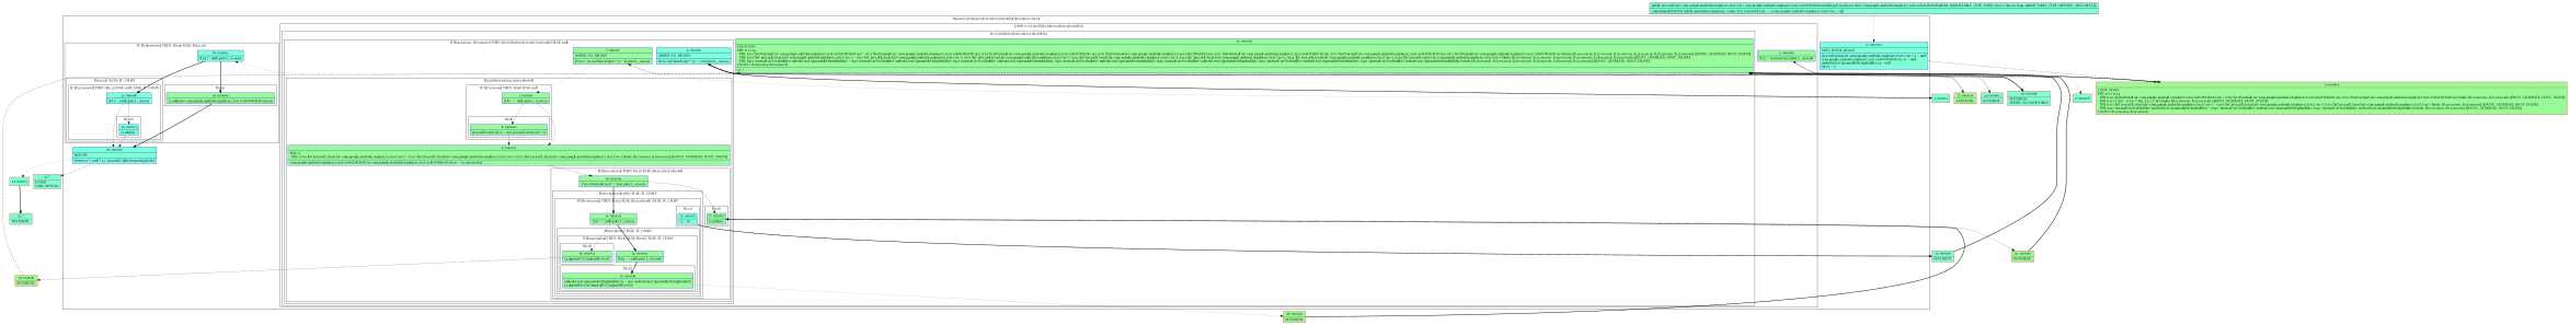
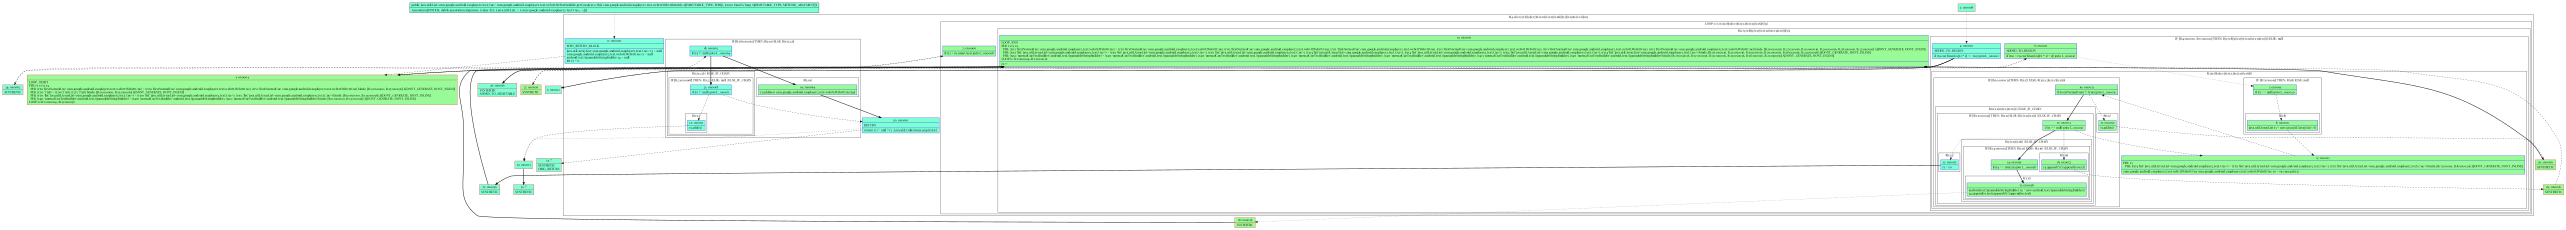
  digraph {
    fontname="Playfair Display"
    node [color=blue fillcolor=palegreen fontname="Playfair Display" shape=record style=filled]
    edge [fontname="Playfair Display" style=dashed]
    n1 [label="{8\:\ 0x0020|java.util.ArrayList r3 = new java.util.ArrayList\<\>()\l}"]
    n2 [label="{7\:\ 0x001e|if (r3 == null) goto L_0x0020\l}"]
    n3 [label="{17\:\ 0x005e|r3.add(r0)\l}"]
    n4 [fillcolor=aquamarine label="{12\:\ 0x0035|r1 = r0\l}"]
    n5 [label="{15\:\ 0x003b|android.text.SpannableStringBuilder r4 = new android.text.SpannableStringBuilder()\lr4.append(r1.text).append(\"n\").append(r0.text)\l}"]
    n6 [label="{16\:\ 0x0052|r4.append(\"n\").append(r0.text)\l}"]
-   n7 [label="{14\:\ 0x0039|if (r4 == null) goto L_0x003b\l}"]
+   n7 [label="{14\:\ 0x0039|if (r4 == return) goto L_0x003b\l}"]
    n8 [label="{11\:\ 0x0033|if (r1 == null) goto L_0x0035\l}"]
    n9 [label="{10\:\ 0x0031|if (r0.isNormalCue() != true) goto L_0x005e\l}"]
    n10 [label="{9\:\ 0x0025|PHI: r3 \l  PHI: (r3v4 'list' java.util.ArrayList\<com.google.android.exoplayer2.text.Cue\>) = (r3v1 'list' java.util.ArrayList\<com.google.android.exoplayer2.text.Cue\>), (r3v5 'list' java.util.ArrayList\<com.google.android.exoplayer2.text.Cue\>) binds: [B:7:0x001e, B:8:0x0020] A[DONT_GENERATE, DONT_INLINE]\l|com.google.android.exoplayer2.text.webvtt.WebvttCue com.google.android.exoplayer2.text.webvtt.WebvttCue r0 = r9.cues.get(r2)\l}"]
    n11 [fillcolor=aquamarine label="{4\:\ 0x0010|ADDED_TO_REGION\l|if (r9.cueTimesUs[r2 * 2] \<= r10) goto L_0x0012\l}"]
    n12 [label="{6\:\ 0x001c|ADDED_TO_REGION\l|if (r10 \< r9.cueTimesUs[(r2 * 2) + 1]) goto L_0x001e\l}"]
    n13 [label="{13\:\ 0x0036|LOOP_END\lPHI: r1 r3 r4 \l  PHI: (r1v2 'firstNormalCue' com.google.android.exoplayer2.text.webvtt.WebvttCue) = (r1v1 'firstNormalCue' com.google.android.exoplayer2.text.webvtt.WebvttCue), (r1v1 'firstNormalCue' com.google.android.exoplayer2.text.webvtt.WebvttCue), (r1v1 'firstNormalCue' com.google.android.exoplayer2.text.webvtt.WebvttCue), (r1v1 'firstNormalCue' com.google.android.exoplayer2.text.webvtt.WebvttCue), (r1v1 'firstNormalCue' com.google.android.exoplayer2.text.webvtt.WebvttCue), (r1v3 'firstNormalCue' com.google.android.exoplayer2.text.webvtt.WebvttCue) binds: [B:26:0x0036, B:27:0x0036, B:30:0x0036, B:29:0x0036, B:28:0x0036, B:25:0x0036] A[DONT_GENERATE, DONT_INLINE]\l  PHI: (r3v3 'list' java.util.ArrayList\<com.google.android.exoplayer2.text.Cue\>) = (r3v1 'list' java.util.ArrayList\<com.google.android.exoplayer2.text.Cue\>), (r3v1 'list' java.util.ArrayList\<com.google.android.exoplayer2.text.Cue\>), (r3v4 'list' java.util.ArrayList\<com.google.android.exoplayer2.text.Cue\>), (r3v4 'list' java.util.ArrayList\<com.google.android.exoplayer2.text.Cue\>), (r3v4 'list' java.util.ArrayList\<com.google.android.exoplayer2.text.Cue\>), (r3v4 'list' java.util.ArrayList\<com.google.android.exoplayer2.text.Cue\>) binds: [B:26:0x0036, B:27:0x0036, B:30:0x0036, B:29:0x0036, B:28:0x0036, B:25:0x0036] A[DONT_GENERATE, DONT_INLINE]\l  PHI: (r4v2 'normalCueTextBuilder' android.text.SpannableStringBuilder) = (r4v1 'normalCueTextBuilder' android.text.SpannableStringBuilder), (r4v1 'normalCueTextBuilder' android.text.SpannableStringBuilder), (r4v1 'normalCueTextBuilder' android.text.SpannableStringBuilder), (r4v1 'normalCueTextBuilder' android.text.SpannableStringBuilder), (r4v3 'normalCueTextBuilder' android.text.SpannableStringBuilder), (r4v1 'normalCueTextBuilder' android.text.SpannableStringBuilder) binds: [B:26:0x0036, B:27:0x0036, B:30:0x0036, B:29:0x0036, B:28:0x0036, B:25:0x0036] A[DONT_GENERATE, DONT_INLINE]\lLOOP:0: B:1:0x0004\-\>B:13:0x0036\l|r2++\l}"]
    n14 [label="{2\:\ 0x0006|if (r2 \< r9.numCues) goto L_0x0008\l}"]
    n15 [label="{19\:\ 0x0064|r3.add(new com.google.android.exoplayer2.text.webvtt.WebvttCue(r4))\l}"]
    n16 [fillcolor=aquamarine label="{22\:\ 0x0071|r3.add(r1)\l}"]
    n17 [fillcolor=aquamarine label="{21\:\ 0x006f|if (r1 != null) goto L_0x0071\l}"]
    n18 [fillcolor=aquamarine label="{18\:\ 0x0062|if (r4 != null) goto L_0x0064\l}"]
-   n19 [fillcolor=aquamarine label="{0\:\ 0x0000|MTH_ENTER_BLOCK\l|java.util.ArrayList\<com.google.android.exoplayer2.text.Cue\> r3 = null\lcom.google.android.exoplayer2.text.webvtt.WebvttCue r1 = null\landroid.text.SpannableStringBuilder r4 = null\lint r2 = 0\l}"]
+   n19 [fillcolor=aquamarine label="{0\:\ 0x0000|MTH_RETURN_BLOCK\l|java.util.ArrayList\<com.google.android.exoplayer2.text.Cue\> r3 = null\lcom.google.android.exoplayer2.text.webvtt.WebvttCue r1 = null\landroid.text.SpannableStringBuilder r4 = null\lint r2 = 0\l}"]
    n20 [fillcolor=aquamarine label="{20\:\ 0x006c|RETURN\l|return r3 != null ? r3 : java.util.Collections.emptyList()\l}"]
    n21 [color=red label="{30\:\ 0x0036|SYNTHETIC\l}"]
    n22 [color=red fillcolor=aquamarine label="{25\:\ 0x0036|SYNTHETIC\l}"]
    n23 [color=red label="{28\:\ 0x0036|SYNTHETIC\l}"]
    n24 [color=red label="{29\:\ 0x0036|SYNTHETIC\l}"]
    n25 [color=red fillcolor=aquamarine label="{5\:\ 0x0012}"]
    n26 [color=red fillcolor=aquamarine label="{26\:\ 0x0036|SYNTHETIC\lADDED_TO_IMMUTABLE\l}"]
    n27 [color=red label="{27\:\ 0x0036|SYNTHETIC\l}"]
    n28 [color=red label="{1\:\ 0x0004|LOOP_START\lPHI: r1 r2 r3 r4 \l  PHI: (r1v1 'firstNormalCue' com.google.android.exoplayer2.text.webvtt.WebvttCue) = (r1v0 'firstNormalCue' com.google.android.exoplayer2.text.webvtt.WebvttCue), (r1v2 'firstNormalCue' com.google.android.exoplayer2.text.webvtt.WebvttCue) binds: [B:0:0x0000, B:13:0x0036] A[DONT_GENERATE, DONT_INLINE]\l  PHI: (r2v1 'i' int) = (r2v0 'i' int), (r2v2 'i' int) binds: [B:0:0x0000, B:13:0x0036] A[DONT_GENERATE, DONT_INLINE]\l  PHI: (r3v1 'list' java.util.ArrayList\<com.google.android.exoplayer2.text.Cue\>) = (r3v0 'list' java.util.ArrayList\<com.google.android.exoplayer2.text.Cue\>), (r3v3 'list' java.util.ArrayList\<com.google.android.exoplayer2.text.Cue\>) binds: [B:0:0x0000, B:13:0x0036] A[DONT_GENERATE, DONT_INLINE]\l  PHI: (r4v1 'normalCueTextBuilder' android.text.SpannableStringBuilder) = (r4v0 'normalCueTextBuilder' android.text.SpannableStringBuilder), (r4v2 'normalCueTextBuilder' android.text.SpannableStringBuilder) binds: [B:0:0x0000, B:13:0x0036] A[DONT_GENERATE, DONT_INLINE]\lLOOP:0: B:1:0x0004\-\>B:13:0x0036\l}"]
    n29 [color=red fillcolor=aquamarine label="{3\:\ 0x0008}"]
    n30 [color=red fillcolor=aquamarine label="{24\:\ 0x0062|SYNTHETIC\l}"]
    n31 [color=red fillcolor=aquamarine label="{23\:\ 0x0075}"]
-   n32 [color=red fillcolor=aquamarine label="{31\:\ ?|ENTER\lORIG_RETURN\l}"]
+   n32 [color=red fillcolor=aquamarine label="{31\:\ ?|SYNTHETIC\lORIG_RETURN\l}"]
    n33 [color=red fillcolor=aquamarine label="{32\:\ ?|SYNTHETIC\l}"]
    n34 [fillcolor=aquamarine label="{public java.util.List\<com.google.android.exoplayer2.text.Cue\> com.google.android.exoplayer2.text.webvtt.WebvttSubtitle.getCues((r9v0 'this' com.google.android.exoplayer2.text.webvtt.WebvttSubtitle A[IMMUTABLE_TYPE, THIS]), (r10v0 'timeUs' long A[IMMUTABLE_TYPE, METHOD_ARGUMENT]))  | Annotation[SYSTEM, dalvik.annotation.Signature, \{value=[(J), Ljava\/util\/List, \<, Lcom\/google\/android\/exoplayer2\/text\/Cue;, \>;]\}]\l}" color=""]
    subgraph cluster_1 {
      label="R(4:0|(2:(3:(1:8)|9|(1:17)(1:(1:12)(1:(1:15)(1:16))))|13)|(1:19)(1:(1:22))|20)"
      n19
      n20
      subgraph cluster_2 {
        label="LOOP:0: (2:(3:(1:8)|9|(1:17)(1:(1:12)(1:(1:15)(1:16))))|13)"
        n14
        subgraph cluster_3 {
          label="R(2:(3:(1:8)|9|(1:17)(1:(1:12)(1:(1:15)(1:16))))|13)"
          n13
          subgraph cluster_4 {
            label="IF [B:4:0x0010, B:6:0x001c] THEN: R(3:(1:8)|9|(1:17)(1:(1:12)(1:(1:15)(1:16)))) ELSE: null"
            n11
            n12
            subgraph cluster_5 {
              label="R(3:(1:8)|9|(1:17)(1:(1:12)(1:(1:15)(1:16))))"
              n10
              subgraph cluster_6 {
                label="IF [B:7:0x001e] THEN: R(1:8) ELSE: null"
                n2
                subgraph cluster_7 {
                  label="R(1:8)"
                  n1
                }
              }
              subgraph cluster_8 {
                label="IF [B:10:0x0031] THEN: R(1:17) ELSE: R(1:(1:12)(1:(1:15)(1:16)))"
                n9
                subgraph cluster_9 {
                  label="R(1:17)"
                  n3
                }
                subgraph cluster_10 {
                  label="R(1:(1:12)(1:(1:15)(1:16))) | ELSE_IF_CHAIN\l"
                  subgraph cluster_11 {
                    label="IF [B:11:0x0033] THEN: R(1:12) ELSE: R(1:(1:15)(1:16)) | ELSE_IF_CHAIN\l"
                    n8
                    subgraph cluster_12 {
                      label="R(1:12)"
                      n4
                    }
                    subgraph cluster_13 {
                      label="R(1:(1:15)(1:16)) | ELSE_IF_CHAIN\l"
                      subgraph cluster_14 {
                        label="IF [B:14:0x0039] THEN: R(1:15) ELSE: R(1:16) | ELSE_IF_CHAIN\l"
                        n7
                        subgraph cluster_15 {
                          label="R(1:15)"
                          n5
                        }
                        subgraph cluster_16 {
                          label="R(1:16)"
                          n6
                        }
                      }
                    }
                  }
                }
              }
            }
          }
        }
      }
      subgraph cluster_17 {
        label="IF [B:18:0x0062] THEN: R(1:19) ELSE: R(1:(1:22))"
        n18
        subgraph cluster_18 {
          label="R(1:19)"
          n15
        }
        subgraph cluster_19 {
          label="R(1:(1:22)) | ELSE_IF_CHAIN\l"
          subgraph cluster_20 {
            label="IF [B:21:0x006f] THEN: R(1:22) ELSE: null | ELSE_IF_CHAIN\l"
            n17
            subgraph cluster_21 {
              label="R(1:22)"
              n16
            }
          }
        }
      }
    }
    n1 -> n10
    n2 -> n1
-   n2 -> n10
+   n8 -> n10
    n3 -> n21
    n4 -> n22 [style=bold]
    n5 -> n23 [style=dotted]
    n6 -> n24
    n7 -> n5 [style=bold]
+   n8 -> n4 [style=dotted]
    n8 -> n6
    n8 -> n7 [style=bold]
    n9 -> n3
    n9 -> n8 [style=bold]
    n10 -> n9
    n11 -> n25 [style=bold]
    n11 -> n26 [style=bold]
    n12 -> n2 [style=dotted]
    n12 -> n27
    n13 -> n28 [style=bold]
-   n14 -> n29 [style=dotted]
    n14 -> n30
    n15 -> n20 [style=bold]
-   n16 -> n20
+   n16 -> n31
    n17 -> n16
    n17 -> n20
    n18 -> n15 [style=bold]
    n18 -> n17 [style=bold]
    n19 -> n28
    n20 -> n31 [style=dotted]
    n20 -> n32
    n21 -> n13 [style=bold]
    n22 -> n13 [style=bold]
-   n23 -> n3 [style=bold]
+   n23 -> n13 [style=bold]
    n24 -> n13
    n25 -> n12 [style=dotted]
    n26 -> n13
    n27 -> n13
    n28 -> n14
    n29 -> n11 [style=dotted]
-   n30 -> n18 [style=dotted]
+   n30 -> n18
    n31 -> n33 [style=bold]
    n34 -> n19 [style=dotted]
  }
